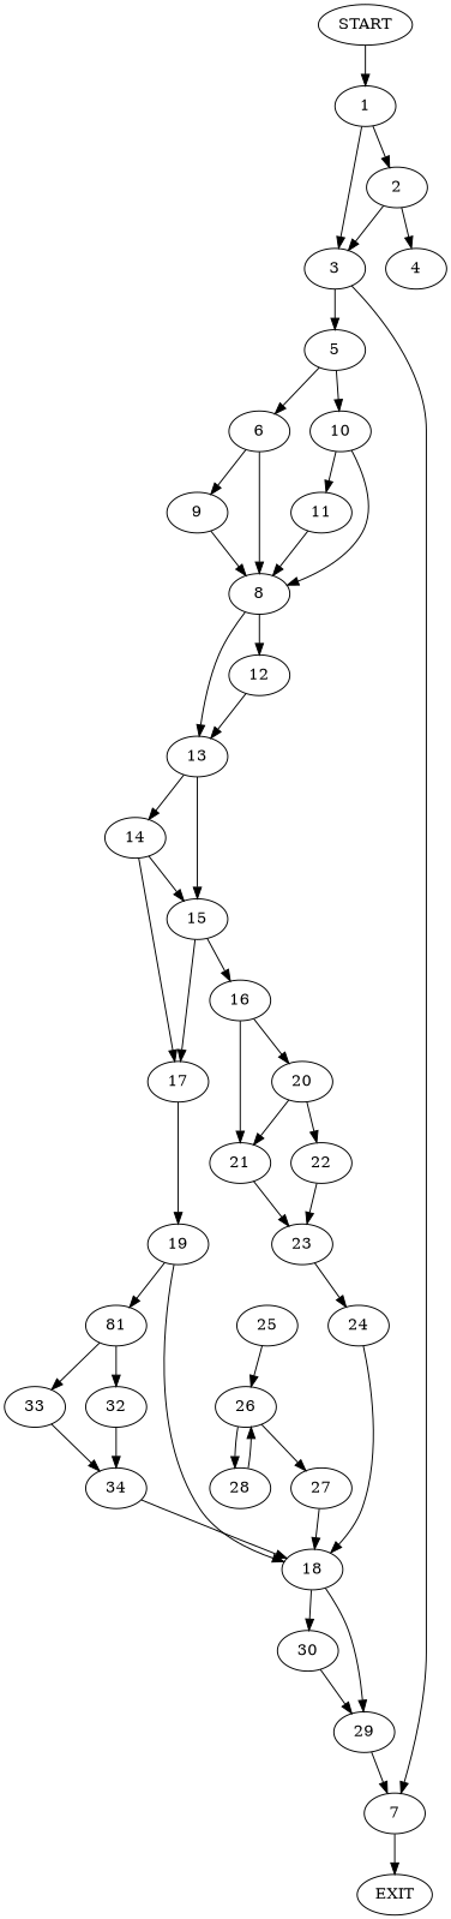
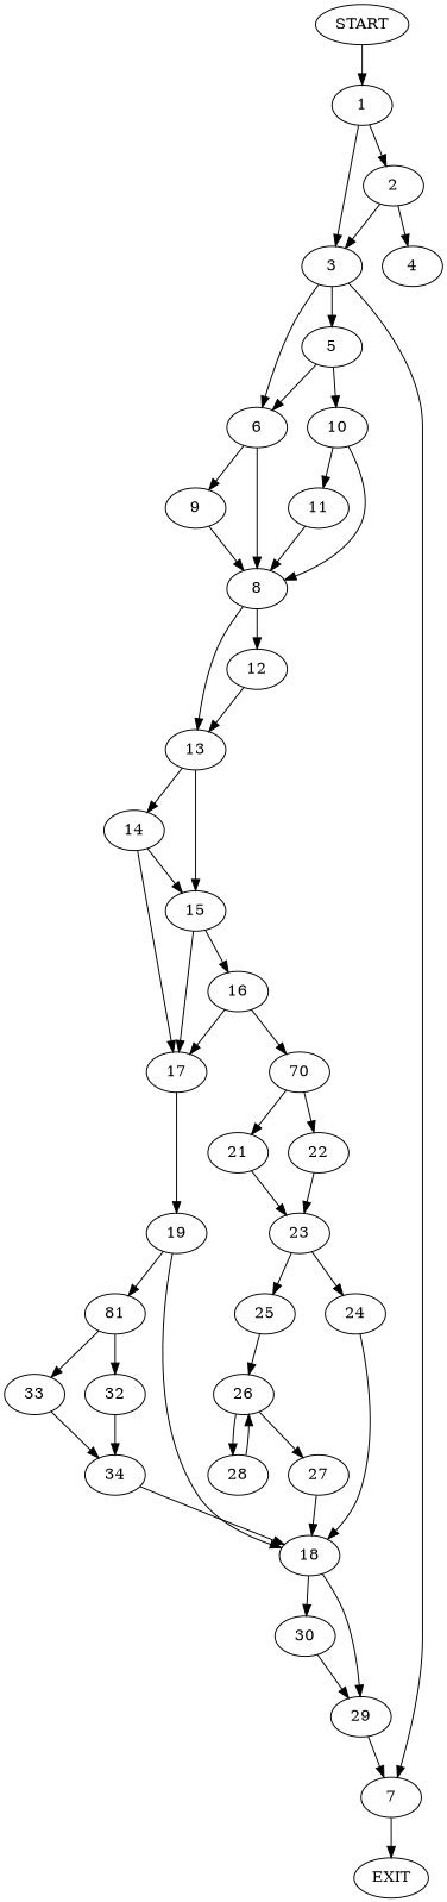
  digraph {
    n1 [label=START]
    1
    2
    3
    n5 [label=EXIT]
    4
    5
    6
    7
    10
    8
    9
    11
    12
    13
    14
    15
    17
    16
    19
-   20
+   20 [label=70]
    21
    22
    18
    29
    30
    n27 [label=81]
    32
    33
    23
    24
    25
    26
    27
    28
    34
    n1 -> 1
    1 -> 2
    1 -> 3
    2 -> 3
    2 -> 4
    3 -> 5
+   3 -> 6
    3 -> 7
    5 -> 6
    5 -> 10
    6 -> 8
    6 -> 9
    7 -> n5
    10 -> 8
    10 -> 11
    8 -> 12
    8 -> 13
    9 -> 8
    11 -> 8
    12 -> 13
    13 -> 14
    13 -> 15
    14 -> 15
    14 -> 17
    15 -> 17
    15 -> 16
    17 -> 19
-   16 -> 21
+   16 -> 17
    16 -> 20
    19 -> 18
    19 -> n27
    20 -> 21
    20 -> 22
    21 -> 23
    22 -> 23
    18 -> 29
    18 -> 30
    29 -> 7
    30 -> 29
    n27 -> 32
    n27 -> 33
    32 -> 34
    33 -> 34
    23 -> 24
+   23 -> 25
    24 -> 18
    25 -> 26
    26 -> 27
    26 -> 28
    27 -> 18
    28 -> 26
    34 -> 18
  }
